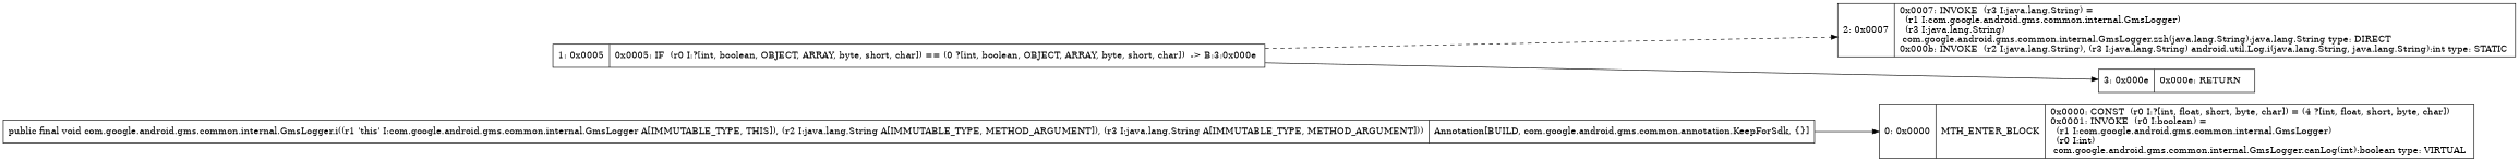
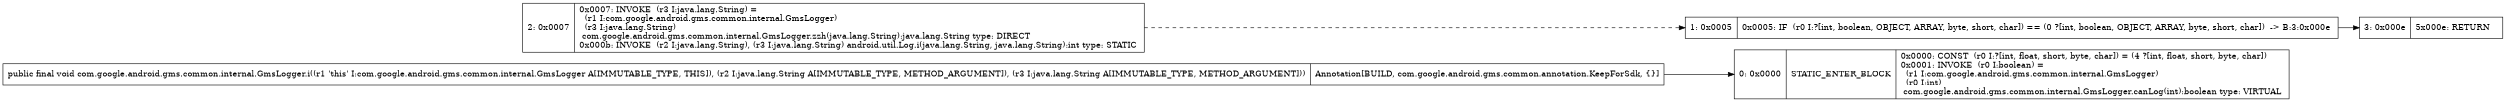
  digraph {
    rankdir=LR
    node [shape=record]
-   n1 [label="{0\:\ 0x0000|MTH_ENTER_BLOCK\l|0x0000: CONST  (r0 I:?[int, float, short, byte, char]) = (4 ?[int, float, short, byte, char]) \l0x0001: INVOKE  (r0 I:boolean) = \l  (r1 I:com.google.android.gms.common.internal.GmsLogger)\l  (r0 I:int)\l com.google.android.gms.common.internal.GmsLogger.canLog(int):boolean type: VIRTUAL \l}"]
+   n1 [label="{0\:\ 0x0000|STATIC_ENTER_BLOCK\l|0x0000: CONST  (r0 I:?[int, float, short, byte, char]) = (4 ?[int, float, short, byte, char]) \l0x0001: INVOKE  (r0 I:boolean) = \l  (r1 I:com.google.android.gms.common.internal.GmsLogger)\l  (r0 I:int)\l com.google.android.gms.common.internal.GmsLogger.canLog(int):boolean type: VIRTUAL \l}"]
    n2 [label="{1\:\ 0x0005|0x0005: IF  (r0 I:?[int, boolean, OBJECT, ARRAY, byte, short, char]) == (0 ?[int, boolean, OBJECT, ARRAY, byte, short, char])  \-\> B:3:0x000e \l}"]
    n3 [label="{2\:\ 0x0007|0x0007: INVOKE  (r3 I:java.lang.String) = \l  (r1 I:com.google.android.gms.common.internal.GmsLogger)\l  (r3 I:java.lang.String)\l com.google.android.gms.common.internal.GmsLogger.zzh(java.lang.String):java.lang.String type: DIRECT \l0x000b: INVOKE  (r2 I:java.lang.String), (r3 I:java.lang.String) android.util.Log.i(java.lang.String, java.lang.String):int type: STATIC \l}"]
-   n4 [label="{3\:\ 0x000e|0x000e: RETURN   \l}"]
+   n4 [label="{3\:\ 0x000e|5x000e: RETURN   \l}"]
    n5 [label="{public final void com.google.android.gms.common.internal.GmsLogger.i((r1 'this' I:com.google.android.gms.common.internal.GmsLogger A[IMMUTABLE_TYPE, THIS]), (r2 I:java.lang.String A[IMMUTABLE_TYPE, METHOD_ARGUMENT]), (r3 I:java.lang.String A[IMMUTABLE_TYPE, METHOD_ARGUMENT]))  | Annotation[BUILD, com.google.android.gms.common.annotation.KeepForSdk, \{\}]\l}"]
-   n2 -> n3 [style=dashed]
+   n3 -> n2 [style=dashed]
    n2 -> n4
    n5 -> n1
  }
